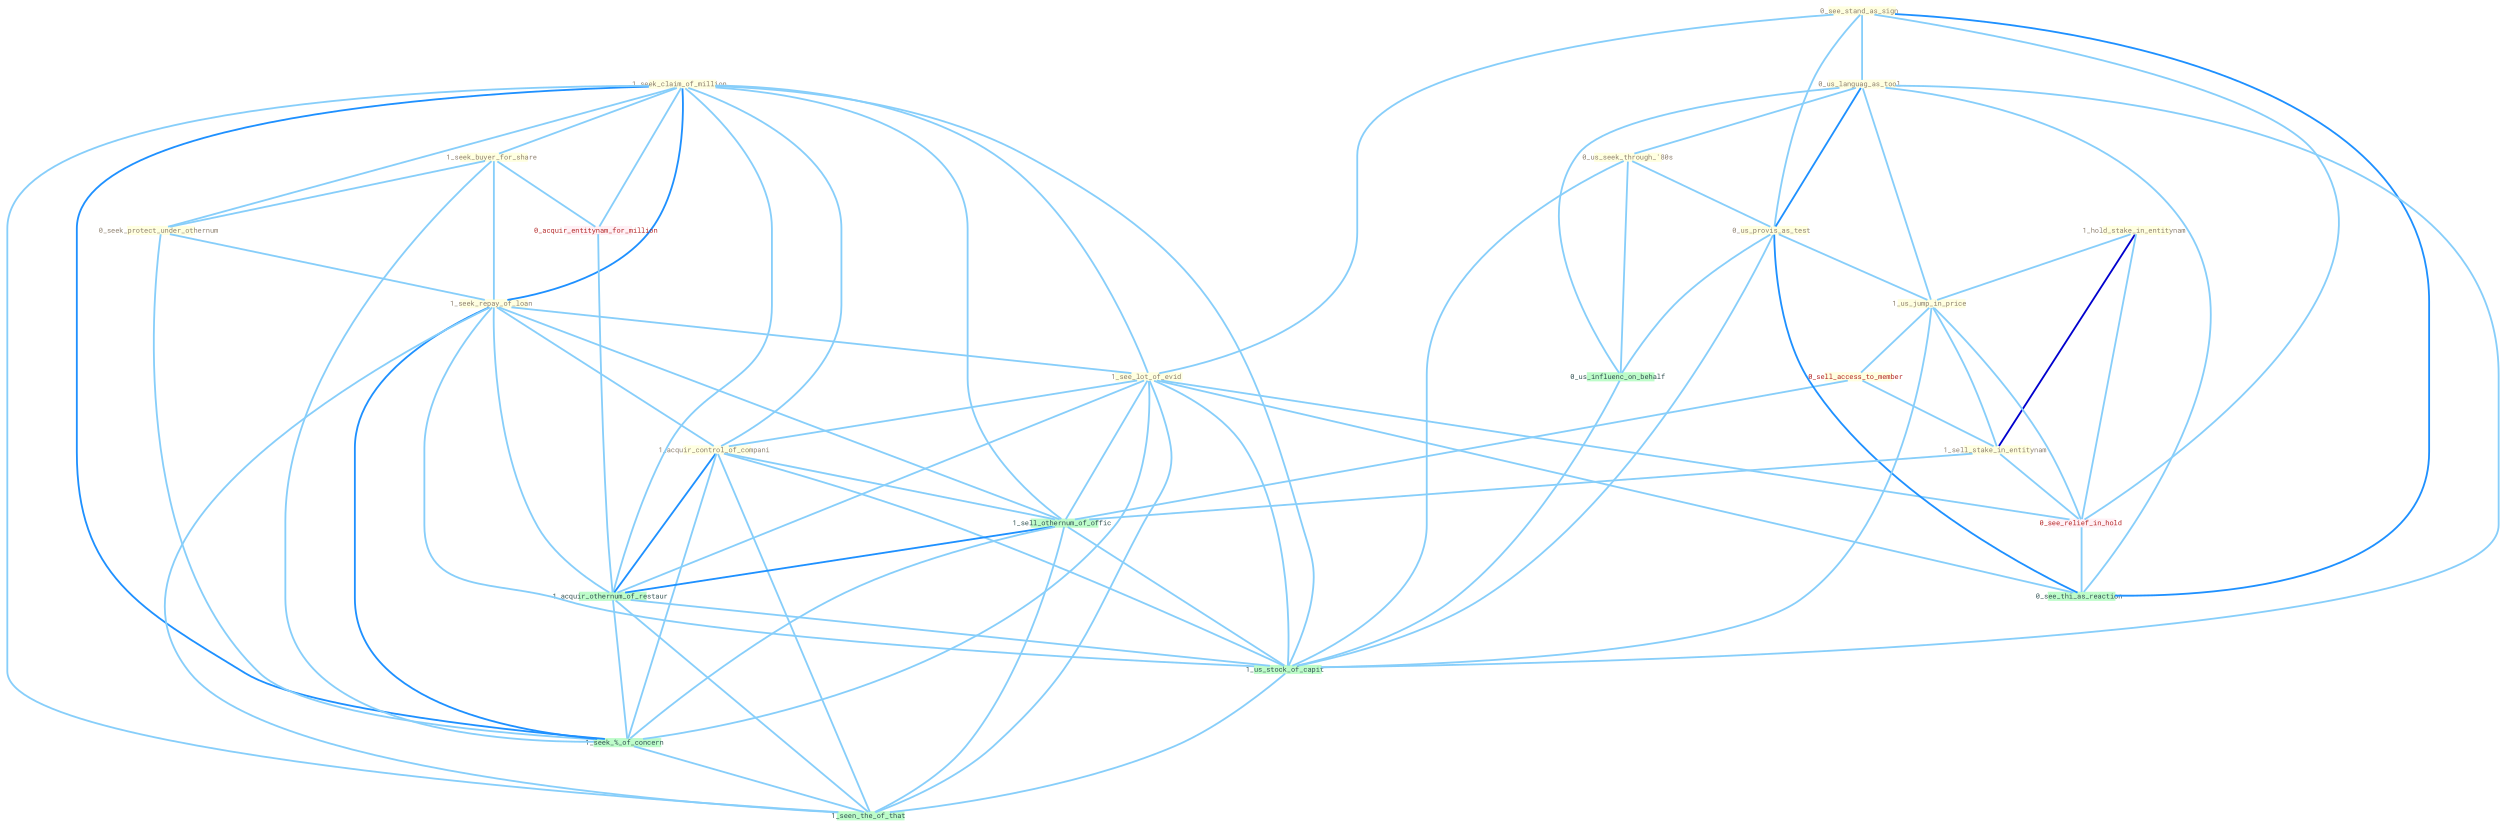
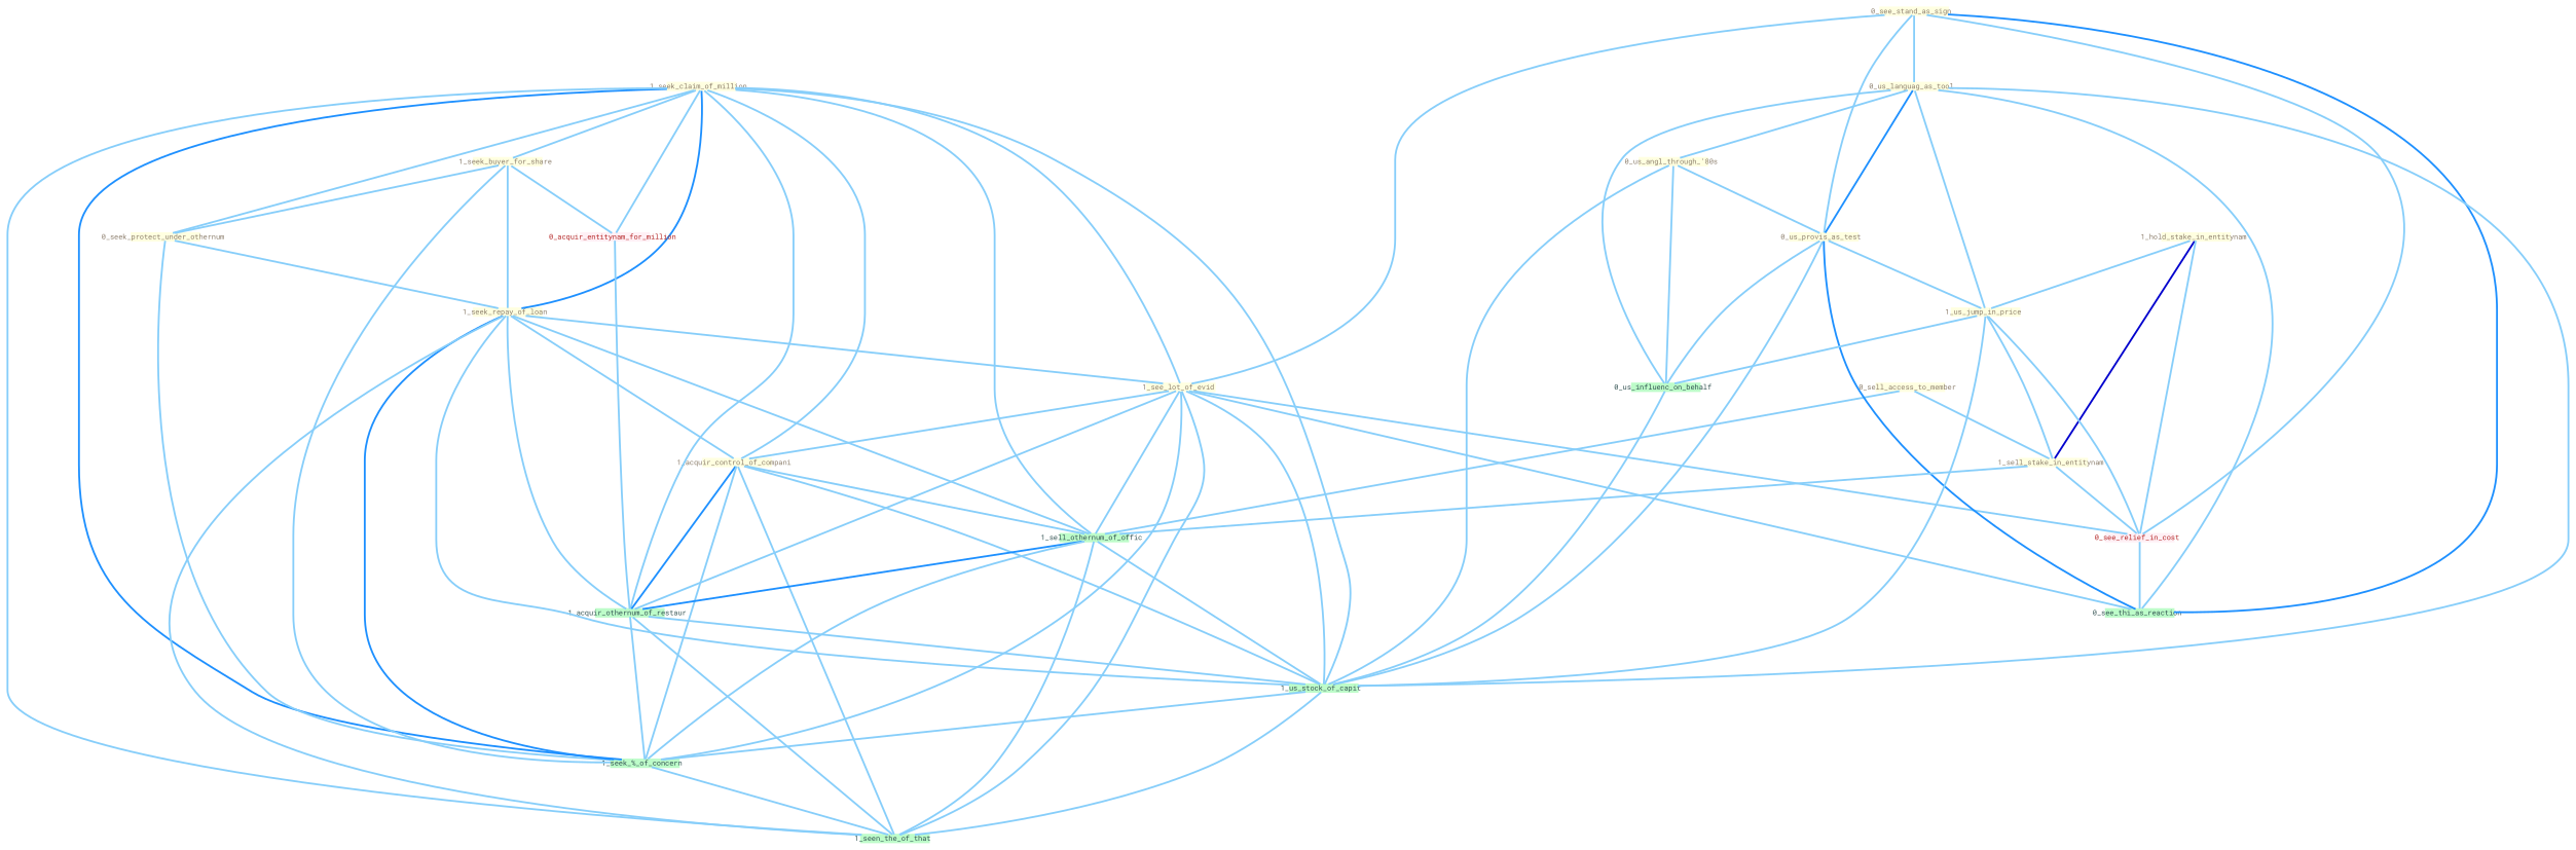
  graph {
    fontname="Roboto Mono"
    node [color="#ffffe0" fixedsize=true fontcolor="#8b7d6b" fontname="Roboto Mono" fontsize=4 shape=polygon style=filled]
    edge [color="#87cefa" fontname="Roboto Mono" w=1]
    "1_seek_claim_of_million " [height=.06 width=.5]
    "1_seek_buyer_for_share " [height=.06 width=.5]
-   "0_sell_access_to_member " [fontcolor="#b22222" height=.06 width=.5]
+   "0_sell_access_to_member " [height=.06 width=.5]
    "0_seek_protect_under_othernum " [height=.06 width=.5]
    "1_hold_stake_in_entitynam " [height=.06 width=.5]
    "0_see_stand_as_sign " [height=.06 width=.5]
    "0_us_languag_as_tool " [height=.06 width=.5]
    "1_seek_repay_of_loan " [height=.06 width=.5]
-   "0_us_angl_through_'80s " [height=.06 width=.5 label="0_us_seek_through_'80s"]
+   "0_us_angl_through_'80s " [height=.06 width=.5]
    "1_see_lot_of_evid " [height=.06 width=.5]
    "0_us_provis_as_test " [height=.06 width=.5]
    "1_acquir_control_of_compani " [height=.06 width=.5]
    "1_sell_stake_in_entitynam " [height=.06 width=.5]
    "1_us_jump_in_price " [height=.06 width=.5]
    "0_acquir_entitynam_for_million " [color="#fff0f5" fontcolor="#b22222" height=.06 width=.5]
-   "0_see_relief_in_cost " [color="#fff0f5" fontcolor="#b22222" height=.06 width=.5 label="0_see_relief_in_hold"]
+   "0_see_relief_in_cost " [color="#fff0f5" fontcolor="#b22222" height=.06 width=.5]
    "1_sell_othernum_of_offic " [color="#BDFCC9" fontcolor="#2f4f4f" height=.06 width=.5]
    "1_acquir_othernum_of_restaur " [color="#BDFCC9" fontcolor="#2f4f4f" height=.06 width=.5]
    "1_us_stock_of_capit " [color="#BDFCC9" fontcolor="#2f4f4f" height=.06 width=.5]
    "1_seek_%_of_concern " [color="#BDFCC9" fontcolor="#2f4f4f" height=.06 width=.5]
    "1_seen_the_of_that " [color="#BDFCC9" fontcolor="#2f4f4f" height=.06 width=.5]
    "0_see_thi_as_reaction " [color="#BDFCC9" fontcolor="#2f4f4f" height=.06 width=.5]
    "0_us_influenc_on_behalf " [color="#BDFCC9" fontcolor="#2f4f4f" height=.06 width=.5]
    subgraph sub_1 {
      "1_seek_claim_of_million "
      "1_seek_buyer_for_share "
      "0_sell_access_to_member "
      "0_seek_protect_under_othernum "
      "1_hold_stake_in_entitynam "
      "0_see_stand_as_sign "
      "0_us_languag_as_tool "
      "1_seek_repay_of_loan "
      "0_us_angl_through_'80s "
      "1_see_lot_of_evid "
      "0_us_provis_as_test "
      "1_acquir_control_of_compani "
      "1_sell_stake_in_entitynam "
      "1_us_jump_in_price "
    }
    subgraph sub_2 {
      "0_acquir_entitynam_for_million "
      "0_see_relief_in_cost "
    }
    "1_seek_claim_of_million " -- "1_seek_buyer_for_share "
    "1_seek_claim_of_million " -- "0_seek_protect_under_othernum "
    "1_seek_claim_of_million " -- "1_seek_repay_of_loan " [color="#1e90ff" w=2]
    "1_seek_claim_of_million " -- "1_see_lot_of_evid "
    "1_seek_claim_of_million " -- "1_acquir_control_of_compani "
    "1_seek_claim_of_million " -- "0_acquir_entitynam_for_million "
    "1_seek_claim_of_million " -- "1_sell_othernum_of_offic "
    "1_seek_claim_of_million " -- "1_acquir_othernum_of_restaur "
    "1_seek_claim_of_million " -- "1_us_stock_of_capit "
    "1_seek_claim_of_million " -- "1_seek_%_of_concern " [color="#1e90ff" w=2]
    "1_seek_claim_of_million " -- "1_seen_the_of_that "
    "1_seek_buyer_for_share " -- "0_seek_protect_under_othernum "
    "1_seek_buyer_for_share " -- "1_seek_repay_of_loan "
    "1_seek_buyer_for_share " -- "0_acquir_entitynam_for_million "
    "1_seek_buyer_for_share " -- "1_seek_%_of_concern "
    "0_sell_access_to_member " -- "1_sell_stake_in_entitynam "
    "0_sell_access_to_member " -- "1_sell_othernum_of_offic "
    "0_seek_protect_under_othernum " -- "1_seek_repay_of_loan "
    "0_seek_protect_under_othernum " -- "1_seek_%_of_concern "
    "1_hold_stake_in_entitynam " -- "1_sell_stake_in_entitynam " [color="#0000cd" w=3]
    "1_hold_stake_in_entitynam " -- "1_us_jump_in_price "
    "1_hold_stake_in_entitynam " -- "0_see_relief_in_cost "
    "0_see_stand_as_sign " -- "0_us_languag_as_tool "
    "0_see_stand_as_sign " -- "1_see_lot_of_evid "
    "0_see_stand_as_sign " -- "0_us_provis_as_test "
    "0_see_stand_as_sign " -- "0_see_relief_in_cost "
    "0_see_stand_as_sign " -- "0_see_thi_as_reaction " [color="#1e90ff" w=2]
    "0_us_languag_as_tool " -- "0_us_angl_through_'80s "
    "0_us_languag_as_tool " -- "0_us_provis_as_test " [color="#1e90ff" w=2]
    "0_us_languag_as_tool " -- "1_us_jump_in_price "
    "0_us_languag_as_tool " -- "1_us_stock_of_capit "
    "0_us_languag_as_tool " -- "0_see_thi_as_reaction "
    "0_us_languag_as_tool " -- "0_us_influenc_on_behalf "
    "1_seek_repay_of_loan " -- "1_see_lot_of_evid "
    "1_seek_repay_of_loan " -- "1_acquir_control_of_compani "
    "1_seek_repay_of_loan " -- "1_sell_othernum_of_offic "
    "1_seek_repay_of_loan " -- "1_acquir_othernum_of_restaur "
    "1_seek_repay_of_loan " -- "1_us_stock_of_capit "
    "1_seek_repay_of_loan " -- "1_seek_%_of_concern " [color="#1e90ff" w=2]
    "1_seek_repay_of_loan " -- "1_seen_the_of_that "
    "0_us_angl_through_'80s " -- "0_us_provis_as_test "
    "0_us_angl_through_'80s " -- "1_us_stock_of_capit "
    "0_us_angl_through_'80s " -- "0_us_influenc_on_behalf "
    "1_see_lot_of_evid " -- "1_acquir_control_of_compani "
    "1_see_lot_of_evid " -- "0_see_relief_in_cost "
    "1_see_lot_of_evid " -- "1_sell_othernum_of_offic "
    "1_see_lot_of_evid " -- "1_acquir_othernum_of_restaur "
    "1_see_lot_of_evid " -- "1_us_stock_of_capit "
    "1_see_lot_of_evid " -- "1_seek_%_of_concern "
    "1_see_lot_of_evid " -- "1_seen_the_of_that "
    "1_see_lot_of_evid " -- "0_see_thi_as_reaction "
    "0_us_provis_as_test " -- "1_us_jump_in_price "
    "0_us_provis_as_test " -- "1_us_stock_of_capit "
    "0_us_provis_as_test " -- "0_see_thi_as_reaction " [color="#1e90ff"]
    "0_us_provis_as_test " -- "0_us_influenc_on_behalf "
    "1_acquir_control_of_compani " -- "1_sell_othernum_of_offic "
    "1_acquir_control_of_compani " -- "1_acquir_othernum_of_restaur " [color="#1e90ff" w=2]
    "1_acquir_control_of_compani " -- "1_us_stock_of_capit "
    "1_acquir_control_of_compani " -- "1_seek_%_of_concern "
    "1_acquir_control_of_compani " -- "1_seen_the_of_that "
    "1_sell_stake_in_entitynam " -- "1_us_jump_in_price "
    "1_sell_stake_in_entitynam " -- "0_see_relief_in_cost "
    "1_sell_stake_in_entitynam " -- "1_sell_othernum_of_offic "
    "1_us_jump_in_price " -- "0_see_relief_in_cost "
    "1_us_jump_in_price " -- "1_us_stock_of_capit "
-   "1_us_jump_in_price " -- "0_sell_access_to_member "
+   "1_us_jump_in_price " -- "0_us_influenc_on_behalf "
    "0_acquir_entitynam_for_million " -- "1_acquir_othernum_of_restaur "
    "0_see_relief_in_cost " -- "0_see_thi_as_reaction "
    "1_sell_othernum_of_offic " -- "1_acquir_othernum_of_restaur " [color="#1e90ff" w=2]
    "1_sell_othernum_of_offic " -- "1_us_stock_of_capit "
    "1_sell_othernum_of_offic " -- "1_seek_%_of_concern "
    "1_sell_othernum_of_offic " -- "1_seen_the_of_that "
    "1_acquir_othernum_of_restaur " -- "1_us_stock_of_capit "
    "1_acquir_othernum_of_restaur " -- "1_seek_%_of_concern "
    "1_acquir_othernum_of_restaur " -- "1_seen_the_of_that "
+   "1_us_stock_of_capit " -- "1_seek_%_of_concern "
    "1_us_stock_of_capit " -- "1_seen_the_of_that "
    "1_seek_%_of_concern " -- "1_seen_the_of_that "
    "0_us_influenc_on_behalf " -- "1_us_stock_of_capit "
  }
